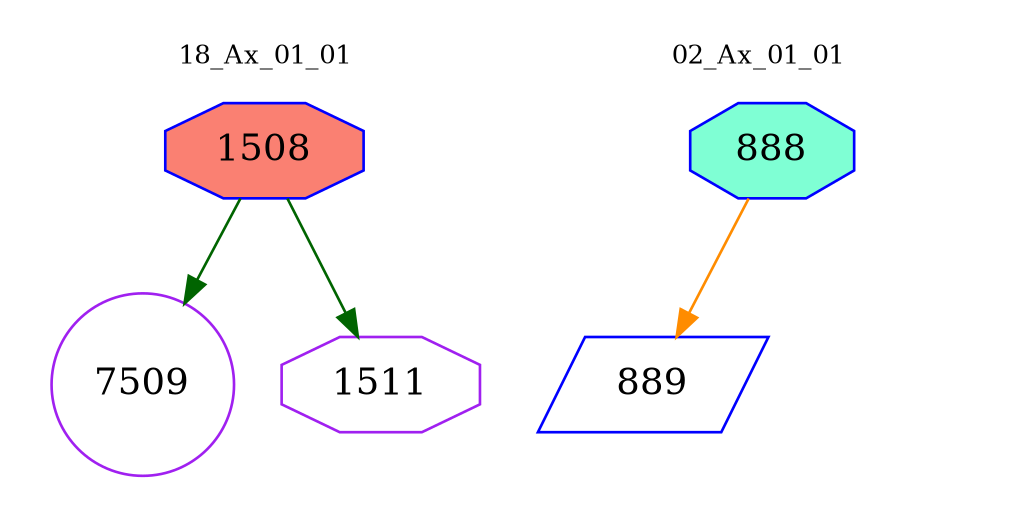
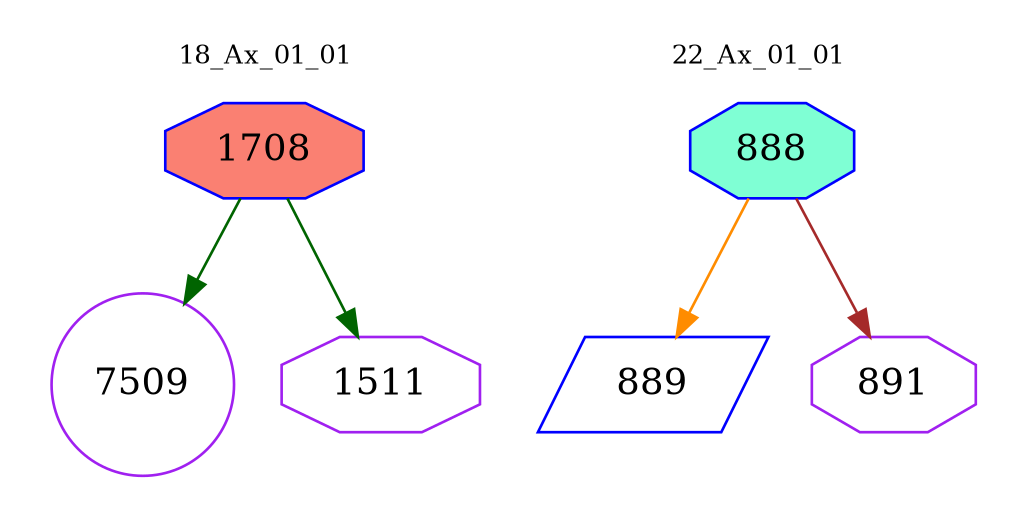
  digraph {
    node [color=blue fillcolor=white shape=octagon style=filled]
    edge [color=darkgreen]
-   n1 [fillcolor=salmon label=1508]
+   n1 [fillcolor=salmon label=1708]
    n2 [color=purple label=7509 shape=circle]
    n3 [color=purple label=1511]
    n4 [fillcolor=aquamarine label=888]
    n5 [label=889 shape=parallelogram]
+   n6 [color=purple label=891]
    subgraph cluster_1 {
      color=white
      fontsize=10
      label="18_Ax_01_01"
      n1
      n2
      n3
    }
    subgraph cluster_2 {
      color=white
      fontsize=10
-     label="02_Ax_01_01"
+     label="22_Ax_01_01"
      n4
      n5
+     n6
    }
    n1 -> n2
    n1 -> n3
    n4 -> n5 [color=darkorange]
+   n4 -> n6 [color=brown]
  }
